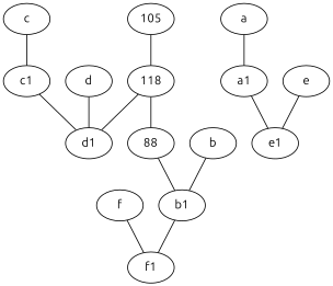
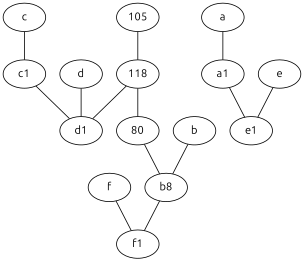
  graph {
    fontname=Ubuntu
    node [fontname=Ubuntu labelfontsize=50]
    edge [fontname=Ubuntu]
-   b1
+   b1 [label=b8]
    f1
-   88
+   88 [label=80]
    a
    a1
    e1
    c1
    d1
    118
    105
    c
    e
    b
    d
    f
    b1 -- f1
    88 -- b1
    a -- a1
    a1 -- e1
    c1 -- d1
    118 -- 88
    118 -- d1
    105 -- 118
    c -- c1
    e -- e1
    b -- b1
    d -- d1
    f -- f1
  }
